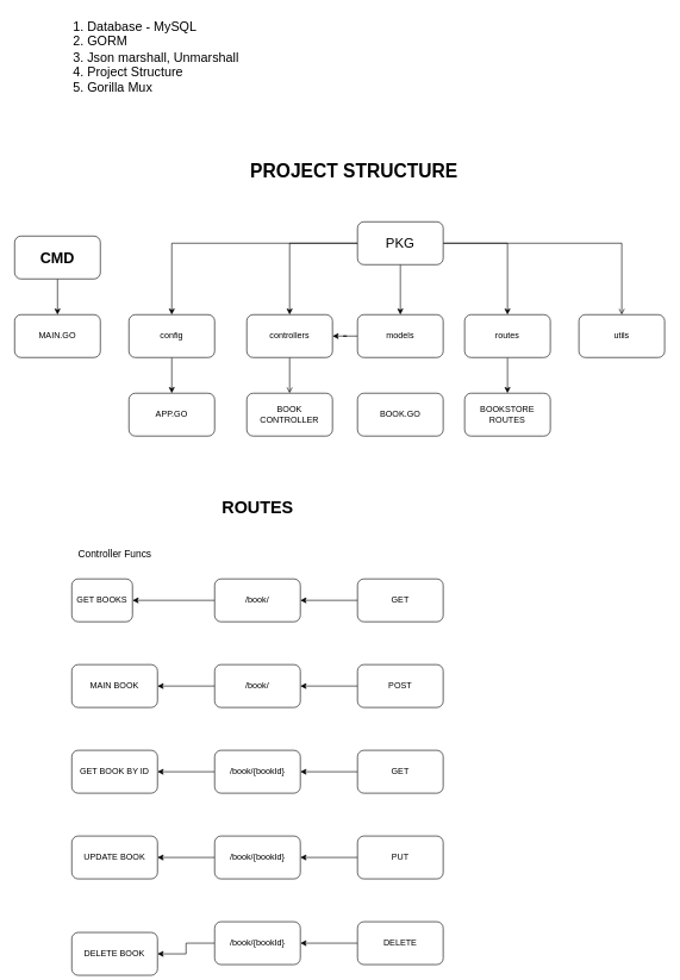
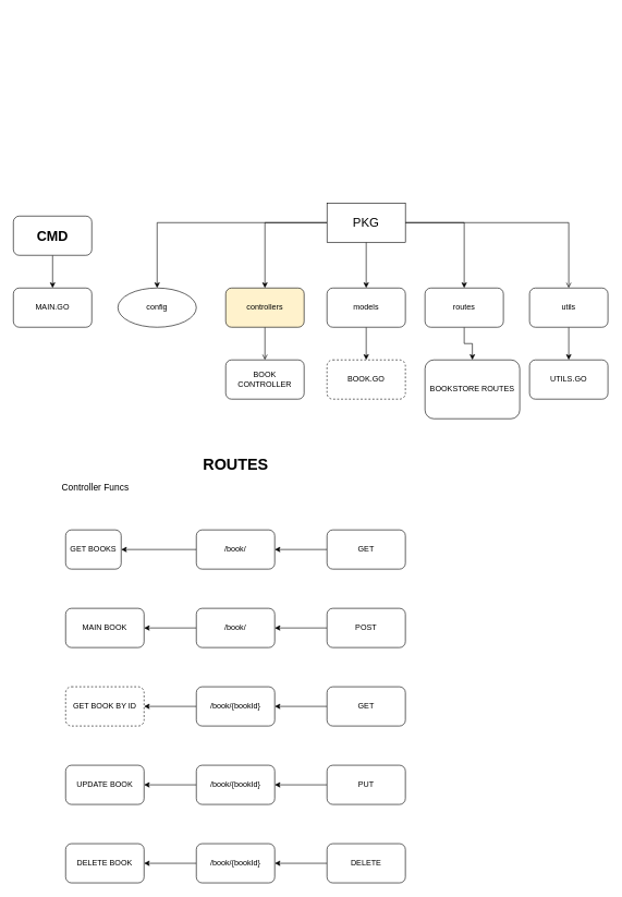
  <mxCell id="0" />
  <mxCell id="1" parent="0" />
- <mxCell id="2" value="DELETE BOOK" style="rounded=1;whiteSpace=wrap;html=1;" vertex="1" parent="1"><mxGeometry x="100" y="1305" width="120" height="60" as="geometry" /></mxCell>
+ <mxCell id="2" value="DELETE BOOK" style="rounded=1;whiteSpace=wrap;html=1;" vertex="1" parent="1"><mxGeometry x="100" y="1290" width="120" height="60" as="geometry" /></mxCell>
  <mxCell id="3" value="UPDATE BOOK" style="rounded=1;whiteSpace=wrap;html=1;" vertex="1" parent="1"><mxGeometry x="100" y="1170" width="120" height="60" as="geometry" /></mxCell>
- <mxCell id="4" value="GET BOOK BY ID" style="rounded=1;whiteSpace=wrap;html=1;" vertex="1" parent="1"><mxGeometry x="100" y="1050" width="120" height="60" as="geometry" /></mxCell>
+ <mxCell id="4" value="GET BOOK BY ID" style="rounded=1;whiteSpace=wrap;html=1;dashed=1;" vertex="1" parent="1"><mxGeometry x="100" y="1050" width="120" height="60" as="geometry" /></mxCell>
  <mxCell id="5" value="MAIN BOOK" style="rounded=1;whiteSpace=wrap;html=1;" vertex="1" parent="1"><mxGeometry x="100" y="930" width="120" height="60" as="geometry" /></mxCell>
  <mxCell id="6" value="GET BOOKS" style="rounded=1;whiteSpace=wrap;html=1;" vertex="1" parent="1"><mxGeometry x="100" y="810" width="85" height="60" as="geometry" /></mxCell>
  <mxCell id="7" value="" style="edgeStyle=orthogonalEdgeStyle;rounded=0;orthogonalLoop=1;jettySize=auto;html=1;" edge="1" parent="1" source="8" target="2"><mxGeometry relative="1" as="geometry" /></mxCell>
  <mxCell id="8" value="/book/{bookId}" style="rounded=1;whiteSpace=wrap;html=1;" vertex="1" parent="1"><mxGeometry x="300" y="1290" width="120" height="60" as="geometry" /></mxCell>
  <mxCell id="9" value="" style="edgeStyle=orthogonalEdgeStyle;rounded=0;orthogonalLoop=1;jettySize=auto;html=1;" edge="1" parent="1" source="10" target="3"><mxGeometry relative="1" as="geometry" /></mxCell>
  <mxCell id="10" value="/book/{bookId}" style="rounded=1;whiteSpace=wrap;html=1;" vertex="1" parent="1"><mxGeometry x="300" y="1170" width="120" height="60" as="geometry" /></mxCell>
  <mxCell id="11" value="" style="edgeStyle=orthogonalEdgeStyle;rounded=0;orthogonalLoop=1;jettySize=auto;html=1;" edge="1" parent="1" source="12" target="4"><mxGeometry relative="1" as="geometry" /></mxCell>
  <mxCell id="12" value="/book/{bookId}" style="rounded=1;whiteSpace=wrap;html=1;" vertex="1" parent="1"><mxGeometry x="300" y="1050" width="120" height="60" as="geometry" /></mxCell>
  <mxCell id="13" value="" style="edgeStyle=orthogonalEdgeStyle;rounded=0;orthogonalLoop=1;jettySize=auto;html=1;" edge="1" parent="1" source="14" target="5"><mxGeometry relative="1" as="geometry" /></mxCell>
  <mxCell id="14" value="/book/" style="rounded=1;whiteSpace=wrap;html=1;" vertex="1" parent="1"><mxGeometry x="300" y="930" width="120" height="60" as="geometry" /></mxCell>
  <mxCell id="15" value="" style="edgeStyle=orthogonalEdgeStyle;rounded=0;orthogonalLoop=1;jettySize=auto;html=1;" edge="1" parent="1" source="16" target="6"><mxGeometry relative="1" as="geometry" /></mxCell>
  <mxCell id="16" value="/book/" style="rounded=1;whiteSpace=wrap;html=1;" vertex="1" parent="1"><mxGeometry x="300" y="810" width="120" height="60" as="geometry" /></mxCell>
  <mxCell id="17" value="" style="edgeStyle=orthogonalEdgeStyle;rounded=0;orthogonalLoop=1;jettySize=auto;html=1;" edge="1" parent="1" source="18" target="8"><mxGeometry relative="1" as="geometry" /></mxCell>
  <mxCell id="18" value="DELETE" style="rounded=1;whiteSpace=wrap;html=1;" vertex="1" parent="1"><mxGeometry x="500" y="1290" width="120" height="60" as="geometry" /></mxCell>
  <mxCell id="19" value="" style="edgeStyle=orthogonalEdgeStyle;rounded=0;orthogonalLoop=1;jettySize=auto;html=1;" edge="1" parent="1" source="20" target="10"><mxGeometry relative="1" as="geometry" /></mxCell>
  <mxCell id="20" value="PUT" style="rounded=1;whiteSpace=wrap;html=1;" vertex="1" parent="1"><mxGeometry x="500" y="1170" width="120" height="60" as="geometry" /></mxCell>
  <mxCell id="21" value="" style="edgeStyle=orthogonalEdgeStyle;rounded=0;orthogonalLoop=1;jettySize=auto;html=1;" edge="1" parent="1" source="22" target="12"><mxGeometry relative="1" as="geometry" /></mxCell>
  <mxCell id="22" value="GET" style="rounded=1;whiteSpace=wrap;html=1;" vertex="1" parent="1"><mxGeometry x="500" y="1050" width="120" height="60" as="geometry" /></mxCell>
  <mxCell id="23" value="" style="edgeStyle=orthogonalEdgeStyle;rounded=0;orthogonalLoop=1;jettySize=auto;html=1;" edge="1" parent="1" source="24" target="14"><mxGeometry relative="1" as="geometry" /></mxCell>
  <mxCell id="24" value="POST" style="rounded=1;whiteSpace=wrap;html=1;" vertex="1" parent="1"><mxGeometry x="500" y="930" width="120" height="60" as="geometry" /></mxCell>
  <mxCell id="25" value="" style="edgeStyle=orthogonalEdgeStyle;rounded=0;orthogonalLoop=1;jettySize=auto;html=1;" edge="1" parent="1" source="26" target="16"><mxGeometry relative="1" as="geometry" /></mxCell>
  <mxCell id="26" value="GET" style="rounded=1;whiteSpace=wrap;html=1;" vertex="1" parent="1"><mxGeometry x="500" y="810" width="120" height="60" as="geometry" /></mxCell>
- <mxCell id="27" value="Controller Funcs" style="text;html=1;align=center;verticalAlign=middle;resizable=0;points=[];autosize=1;strokeColor=none;fillColor=none;fontSize=14;" vertex="1" parent="1"><mxGeometry x="95" y="760" width="130" height="30" as="geometry" /></mxCell>
+ <mxCell id="27" value="Controller Funcs" style="text;html=1;align=center;verticalAlign=middle;resizable=0;points=[];autosize=1;strokeColor=none;fillColor=none;fontSize=14;" vertex="1" parent="1"><mxGeometry x="80" y="730" width="130" height="30" as="geometry" /></mxCell>
  <mxCell id="28" value="&lt;b&gt;&lt;font style=&quot;font-size: 24px;&quot;&gt;ROUTES&lt;/font&gt;&lt;/b&gt;" style="text;html=1;align=center;verticalAlign=middle;resizable=0;points=[];autosize=1;strokeColor=none;fillColor=none;" vertex="1" parent="1"><mxGeometry x="300" y="690" width="120" height="40" as="geometry" /></mxCell>
- <mxCell id="29" value="&lt;font style=&quot;font-size: 18px;&quot;&gt;1. Database - MySQL&lt;/font&gt;&lt;div style=&quot;font-size: 18px;&quot;&gt;&lt;font style=&quot;font-size: 18px;&quot;&gt;2. GORM&lt;/font&gt;&lt;/div&gt;&lt;div style=&quot;font-size: 18px;&quot;&gt;&lt;font style=&quot;font-size: 18px;&quot;&gt;3. Json marshall, Unmarshall&lt;/font&gt;&lt;/div&gt;&lt;div style=&quot;font-size: 18px;&quot;&gt;&lt;font style=&quot;font-size: 18px;&quot;&gt;4. Project Structure&lt;/font&gt;&lt;/div&gt;&lt;div style=&quot;font-size: 18px;&quot;&gt;&lt;font style=&quot;font-size: 18px;&quot;&gt;5. Gorilla Mux&lt;/font&gt;&lt;/div&gt;" style="text;html=1;align=left;verticalAlign=middle;resizable=0;points=[];autosize=1;strokeColor=none;fillColor=none;" vertex="1" parent="1"><mxGeometry x="100" y="20" width="260" height="120" as="geometry" /></mxCell>
  <mxCell id="30" value="MAIN.GO" style="rounded=1;whiteSpace=wrap;html=1;" vertex="1" parent="1"><mxGeometry x="20" y="440" width="120" height="60" as="geometry" /></mxCell>
  <mxCell id="31" value="" style="edgeStyle=orthogonalEdgeStyle;rounded=0;orthogonalLoop=1;jettySize=auto;html=1;" edge="1" parent="1"><mxGeometry relative="1" as="geometry"><mxPoint x="80" y="390" as="sourcePoint" /><mxPoint x="80" y="440" as="targetPoint" /></mxGeometry></mxCell>
  <mxCell id="32" value="&lt;b&gt;&lt;font style=&quot;font-size: 21px;&quot;&gt;CMD&lt;/font&gt;&lt;/b&gt;" style="rounded=1;whiteSpace=wrap;html=1;" vertex="1" parent="1"><mxGeometry x="20" y="330" width="120" height="60" as="geometry" /></mxCell>
- <mxCell id="33" value="APP.GO" style="rounded=1;whiteSpace=wrap;html=1;" vertex="1" parent="1"><mxGeometry x="180" y="550" width="120" height="60" as="geometry" /></mxCell>
- <mxCell id="34" value="" style="edgeStyle=orthogonalEdgeStyle;rounded=0;orthogonalLoop=1;jettySize=auto;html=1;" edge="1" parent="1" source="35" target="33"><mxGeometry relative="1" as="geometry" /></mxCell>
- <mxCell id="35" value="config" style="rounded=1;whiteSpace=wrap;html=1;" vertex="1" parent="1"><mxGeometry x="180" y="440" width="120" height="60" as="geometry" /></mxCell>
+ <mxCell id="35" value="config" style="ellipse;whiteSpace=wrap;html=1;" vertex="1" parent="1"><mxGeometry x="180" y="440" width="120" height="60" as="geometry" /></mxCell>
  <mxCell id="36" value="BOOK CONTROLLER" style="rounded=1;whiteSpace=wrap;html=1;" vertex="1" parent="1"><mxGeometry x="345" y="550" width="120" height="60" as="geometry" /></mxCell>
  <mxCell id="37" value="" style="edgeStyle=orthogonalEdgeStyle;rounded=0;orthogonalLoop=1;jettySize=auto;html=1;endArrow=open;" edge="1" parent="1" source="38" target="36"><mxGeometry relative="1" as="geometry" /></mxCell>
- <mxCell id="38" value="controllers" style="rounded=1;whiteSpace=wrap;html=1;" vertex="1" parent="1"><mxGeometry x="345" y="440" width="120" height="60" as="geometry" /></mxCell>
- <mxCell id="39" value="BOOK.GO" style="rounded=1;whiteSpace=wrap;html=1;" vertex="1" parent="1"><mxGeometry x="500" y="550" width="120" height="60" as="geometry" /></mxCell>
- <mxCell id="40" value="" style="edgeStyle=orthogonalEdgeStyle;rounded=0;orthogonalLoop=1;jettySize=auto;html=1;" edge="1" parent="1" source="41" target="38"><mxGeometry relative="1" as="geometry" /></mxCell>
+ <mxCell id="38" value="controllers" style="rounded=1;whiteSpace=wrap;html=1;fillColor=#fff2cc;" vertex="1" parent="1"><mxGeometry x="345" y="440" width="120" height="60" as="geometry" /></mxCell>
+ <mxCell id="39" value="BOOK.GO" style="rounded=1;whiteSpace=wrap;html=1;dashed=1;" vertex="1" parent="1"><mxGeometry x="500" y="550" width="120" height="60" as="geometry" /></mxCell>
+ <mxCell id="40" value="" style="edgeStyle=orthogonalEdgeStyle;rounded=0;orthogonalLoop=1;jettySize=auto;html=1;" edge="1" parent="1" source="41" target="39"><mxGeometry relative="1" as="geometry" /></mxCell>
  <mxCell id="41" value="models" style="rounded=1;whiteSpace=wrap;html=1;" vertex="1" parent="1"><mxGeometry x="500" y="440" width="120" height="60" as="geometry" /></mxCell>
- <mxCell id="42" value="BOOKSTORE ROUTES" style="rounded=1;whiteSpace=wrap;html=1;" vertex="1" parent="1"><mxGeometry x="650" y="550" width="120" height="60" as="geometry" /></mxCell>
+ <mxCell id="42" value="BOOKSTORE ROUTES" style="rounded=1;whiteSpace=wrap;html=1;" vertex="1" parent="1"><mxGeometry x="650" y="550" width="145" height="90" as="geometry" /></mxCell>
  <mxCell id="43" value="" style="edgeStyle=orthogonalEdgeStyle;rounded=0;orthogonalLoop=1;jettySize=auto;html=1;" edge="1" parent="1" source="44" target="42"><mxGeometry relative="1" as="geometry" /></mxCell>
  <mxCell id="44" value="routes" style="rounded=1;whiteSpace=wrap;html=1;" vertex="1" parent="1"><mxGeometry x="650" y="440" width="120" height="60" as="geometry" /></mxCell>
+ <mxCell id="45" value="UTILS.GO" style="rounded=1;whiteSpace=wrap;html=1;" vertex="1" parent="1"><mxGeometry x="810" y="550" width="120" height="60" as="geometry" /></mxCell>
+ <mxCell id="46" value="" style="edgeStyle=orthogonalEdgeStyle;rounded=0;orthogonalLoop=1;jettySize=auto;html=1;" edge="1" parent="1" source="47" target="45"><mxGeometry relative="1" as="geometry" /></mxCell>
  <mxCell id="47" value="utils" style="rounded=1;whiteSpace=wrap;html=1;" vertex="1" parent="1"><mxGeometry x="810" y="440" width="120" height="60" as="geometry" /></mxCell>
  <mxCell id="48" style="edgeStyle=orthogonalEdgeStyle;rounded=0;orthogonalLoop=1;jettySize=auto;html=1;exitX=0;exitY=0.5;exitDx=0;exitDy=0;entryX=0.5;entryY=0;entryDx=0;entryDy=0;" edge="1" parent="1" source="53" target="35"><mxGeometry relative="1" as="geometry" /></mxCell>
  <mxCell id="49" value="" style="edgeStyle=orthogonalEdgeStyle;rounded=0;orthogonalLoop=1;jettySize=auto;html=1;" edge="1" parent="1" source="53" target="41"><mxGeometry relative="1" as="geometry" /></mxCell>
  <mxCell id="50" style="edgeStyle=orthogonalEdgeStyle;rounded=0;orthogonalLoop=1;jettySize=auto;html=1;entryX=0.5;entryY=0;entryDx=0;entryDy=0;endArrow=open;" edge="1" parent="1" source="53" target="47"><mxGeometry relative="1" as="geometry" /></mxCell>
  <mxCell id="51" style="edgeStyle=orthogonalEdgeStyle;rounded=0;orthogonalLoop=1;jettySize=auto;html=1;entryX=0.5;entryY=0;entryDx=0;entryDy=0;" edge="1" parent="1" source="53" target="44"><mxGeometry relative="1" as="geometry" /></mxCell>
  <mxCell id="52" style="edgeStyle=orthogonalEdgeStyle;rounded=0;orthogonalLoop=1;jettySize=auto;html=1;entryX=0.5;entryY=0;entryDx=0;entryDy=0;" edge="1" parent="1" source="53" target="38"><mxGeometry relative="1" as="geometry" /></mxCell>
- <mxCell id="53" value="&lt;font size=&quot;1&quot; style=&quot;&quot;&gt;&lt;span style=&quot;font-size: 19px;&quot;&gt;PKG&lt;/span&gt;&lt;/font&gt;" style="rounded=1;whiteSpace=wrap;html=1;" vertex="1" parent="1"><mxGeometry x="500" y="310" width="120" height="60" as="geometry" /></mxCell>
- <mxCell id="54" value="&lt;b&gt;&lt;font style=&quot;font-size: 26px;&quot;&gt;PROJECT STRUCTURE&lt;/font&gt;&lt;/b&gt;" style="text;html=1;align=center;verticalAlign=middle;resizable=0;points=[];autosize=1;strokeColor=none;fillColor=none;" vertex="1" parent="1"><mxGeometry x="340" y="220" width="310" height="40" as="geometry" /></mxCell>
+ <mxCell id="53" value="&lt;font size=&quot;1&quot; style=&quot;&quot;&gt;&lt;span style=&quot;font-size: 19px;&quot;&gt;PKG&lt;/span&gt;&lt;/font&gt;" style="whiteSpace=wrap;html=1;rounded=0;" vertex="1" parent="1"><mxGeometry x="500" y="310" width="120" height="60" as="geometry" /></mxCell>
